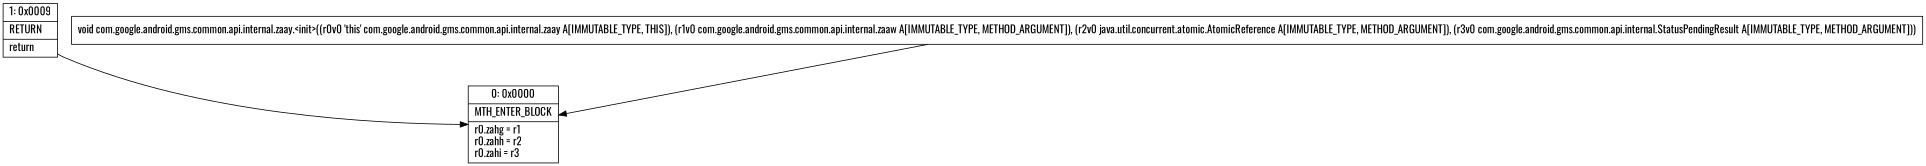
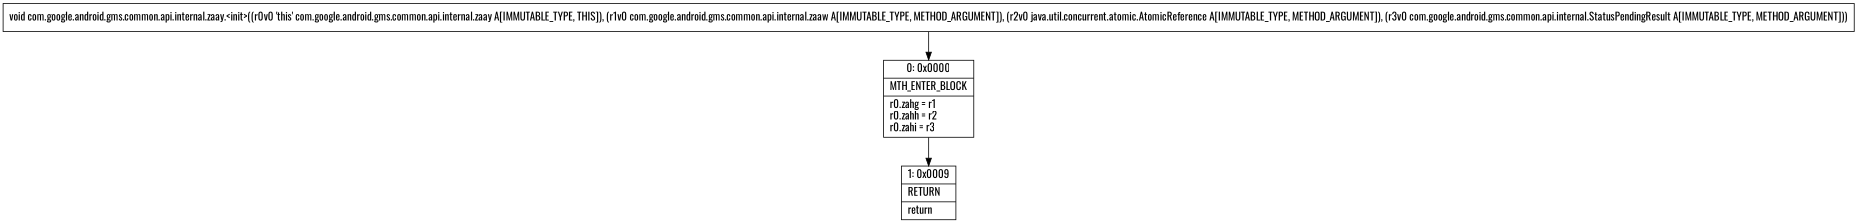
  digraph {
    fontname=Oswald
    node [shape=record fontname=Oswald]
    edge [fontname=Oswald]
    n1 [label="{0\:\ 0x0000|MTH_ENTER_BLOCK\l|r0.zahg = r1\lr0.zahh = r2\lr0.zahi = r3\l}"]
    n2 [label="{1\:\ 0x0009|RETURN\l|return\l}"]
    n3 [label="{void com.google.android.gms.common.api.internal.zaay.\<init\>((r0v0 'this' com.google.android.gms.common.api.internal.zaay A[IMMUTABLE_TYPE, THIS]), (r1v0 com.google.android.gms.common.api.internal.zaaw A[IMMUTABLE_TYPE, METHOD_ARGUMENT]), (r2v0 java.util.concurrent.atomic.AtomicReference A[IMMUTABLE_TYPE, METHOD_ARGUMENT]), (r3v0 com.google.android.gms.common.api.internal.StatusPendingResult A[IMMUTABLE_TYPE, METHOD_ARGUMENT])) }"]
-   n2 -> n1
+   n1 -> n2
    n3 -> n1
  }
